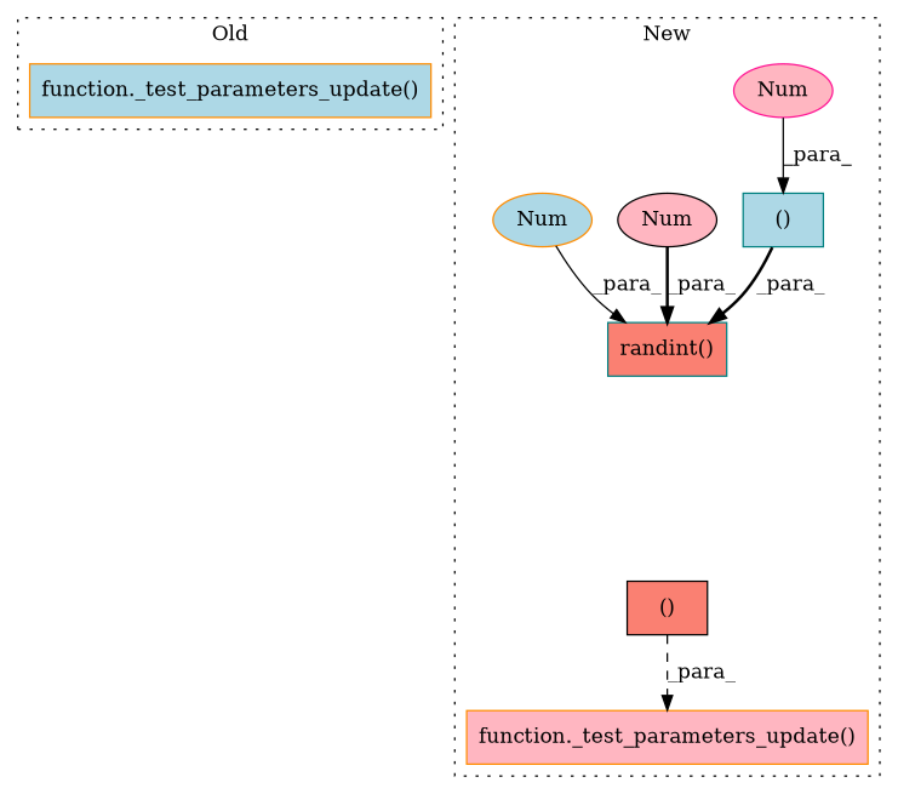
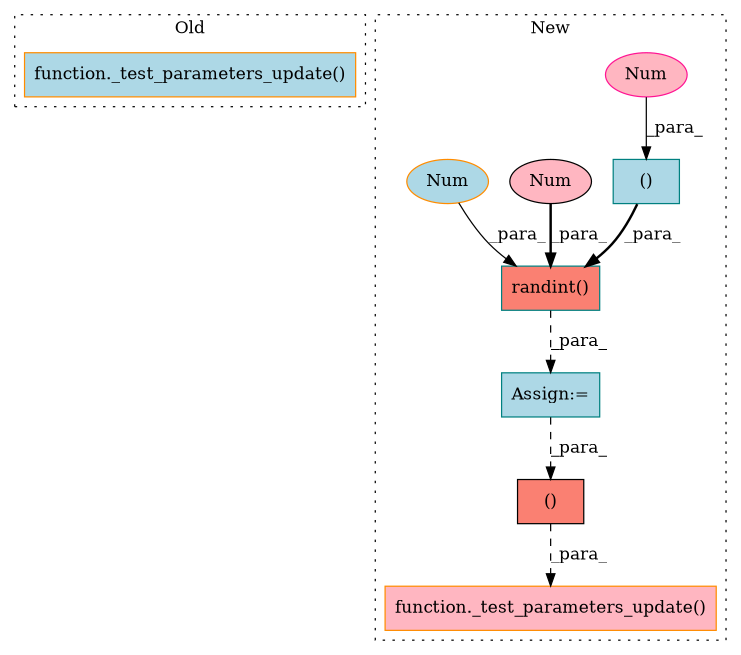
  digraph {
    node [a=75 l=2 shape=box style=filled fillcolor=lightblue color=darkorange]
    edge [style=dashed]
    n1 [l="24,2" label="function._test_parameters_update()" s="3751,3784"]
    n2 [l="24,1" label="function._test_parameters_update()" s="5821,5861" fillcolor=lightpink]
    n3 [a=54 l=0 label="()" s=5813 color=teal]
    n4 [l="14,1" label="randint()" s="5786,5815" fillcolor=salmon color=teal]
    n5 [a=54 l=6 label="()" s=5854 fillcolor=salmon color=black]
    n6 [a=76 label=Num s=5811 shape=ellipse fillcolor=lightpink color=deeppink]
    n7 [a=76 l=4 label=Num s=5804 shape=ellipse fillcolor=lightpink color=black]
    n8 [a=76 label=Num s=5800 shape=ellipse]
+   n9 [a=68 l=3 label="Assign:=" s=5783 color=teal]
    subgraph cluster_1 {
      label=Old
      style=dotted
      n1
    }
    subgraph cluster_2 {
      label=New
      style=dotted
      n2
      n3
      n4
      n5
      n6
      n7
      n8
+     n9
    }
    n3 -> n4 [label=_para_ style=bold]
+   n4 -> n9 [label=_para_]
    n5 -> n2 [label=_para_]
    n6 -> n3 [label=_para_ style=solid]
    n7 -> n4 [label=_para_ style=bold]
    n8 -> n4 [label=_para_ style=solid]
+   n9 -> n5 [label=_para_]
  }
